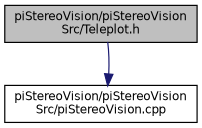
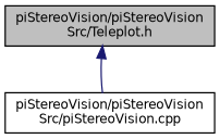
  digraph {
    fontname="DejaVu Sans"
    node [color=black fontname="DejaVu Sans" fontsize=10 shape=record style=filled]
    n1 [fillcolor=grey75 fontcolor=black height=0.2 label="piStereoVision/piStereoVision\lSrc/Teleplot.h" width=0.4]
    n2 [fillcolor=white height=0.2 label="piStereoVision/piStereoVision\lSrc/piStereoVision.cpp" width=0.4]
-   n2 -> n1 [color=midnightblue dir=back fontname="DejaVu Sans" fontsize=10 labelfontname=Helvetica labelfontsize=10 style=solid]
+   n1 -> n2 [color=midnightblue dir=back fontname="DejaVu Sans" fontsize=10 labelfontname=Helvetica labelfontsize=10 style=solid]
  }
